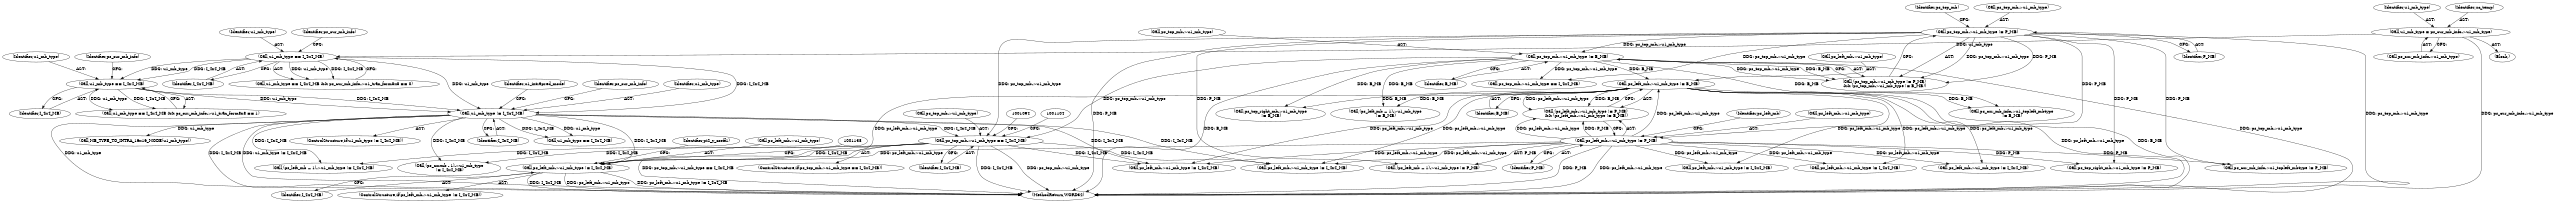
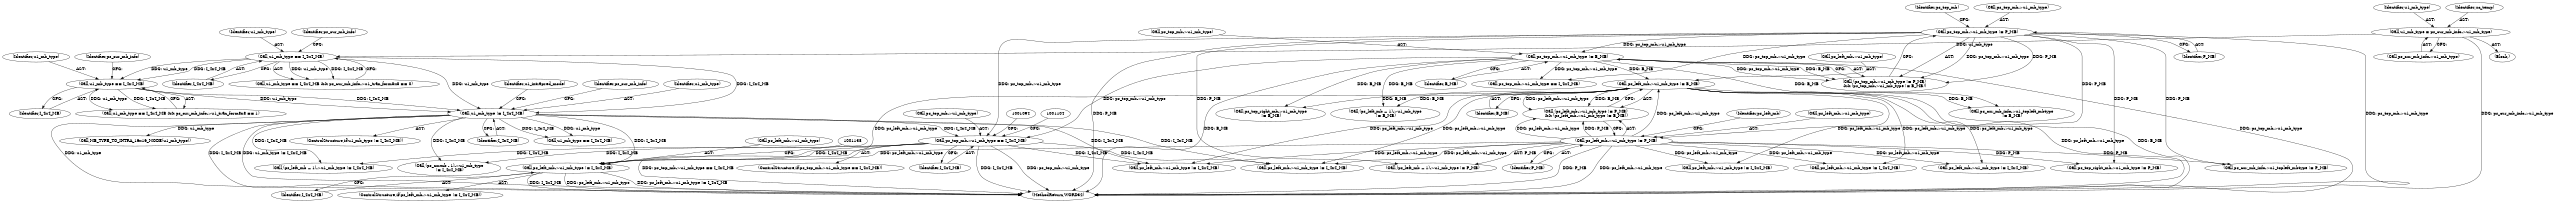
  digraph {
    n1 [label="(Call,ps_left_mb->u1_mb_type != I_4x4_MB)"]
    n2 [label="(MethodReturn,WORD32)"]
    n3 [label="(Identifier,I_4x4_MB)"]
    n4 [label="(ControlStructure,if(ps_left_mb->u1_mb_type != I_4x4_MB))"]
    n5 [label="(Call,ps_left_mb->u1_mb_type != B_MB)"]
    n6 [label="(Call,ps_left_mb->u1_mb_type != I_4x4_MB)"]
    n7 [label="(Identifier,B_MB)"]
    n8 [label="(Call,ps_cur_mb_info->u1_topleft_mbtype\n != B_MB)"]
    n9 [label="(Call,ps_left_mb->u1_mb_type != I_4x4_MB)"]
    n10 [label="(Call,(ps_left_mb->u1_mb_type != P_MB)\n && (ps_left_mb->u1_mb_type != B_MB))"]
    n11 [label="(Call,(ps_left_mb + 1)->u1_mb_type\n != B_MB)"]
    n12 [label="(Call,ps_left_mb->u1_mb_type != I_4x4_MB)"]
    n13 [label="(Call,ps_left_mb->u1_mb_type != I_4x4_MB)"]
    n14 [label="(Call,ps_left_mb->u1_mb_type != I_4x4_MB)"]
    n15 [label="(Call,ps_top_right_mb->u1_mb_type\n != B_MB)"]
    n16 [label="(Call,ps_left_mb->u1_mb_type != P_MB)"]
    n17 [label="(Call,ps_top_right_mb->u1_mb_type != P_MB)"]
    n18 [label="(Call,(ps_left_mb + 1)->u1_mb_type != P_MB)"]
    n19 [label="(Call,ps_cur_mb_info->u1_topleft_mbtype != P_MB)"]
    n20 [label="(Identifier,P_MB)"]
    n21 [label="(Call,ps_top_mb->u1_mb_type != P_MB)"]
    n22 [label="(Call,ps_top_mb->u1_mb_type != B_MB)"]
    n23 [label="(Call,ps_top_mb->u1_mb_type == I_4x4_MB)"]
    n24 [label="(Call,ps_top_mb->u1_mb_type == I_4x4_MB)"]
    n25 [label="(Identifier,P_MB)"]
    n26 [label="(Call,(ps_top_mb->u1_mb_type != P_MB)\n && (ps_top_mb->u1_mb_type != B_MB))"]
    n27 [label="(Identifier,B_MB)"]
    n28 [label="(Call,(ps_left_mb + 1)->u1_mb_type != I_4x4_MB)"]
    n29 [label="(Call,(ps_curmb - 1)->u1_mb_type\n != I_4x4_MB)"]
    n30 [label="(ControlStructure,if(ps_top_mb->u1_mb_type == I_4x4_MB))"]
    n31 [label="(Identifier,I_4x4_MB)"]
    n32 [label="(Call,u1_mb_type != I_4x4_MB)"]
    n33 [label="(Call,u1_mb_type == I_4x4_MB)"]
    n34 [label="(Call,MB_TYPE_TO_INTRA_16x16_MODE(u1_mb_type))"]
    n35 [label="(ControlStructure,if(u1_mb_type != I_4x4_MB))"]
    n36 [label="(Identifier,I_4x4_MB)"]
    n37 [label="(Call,u1_mb_type == I_4x4_MB)"]
    n38 [label="(Call,u1_mb_type == I_4x4_MB && ps_cur_mb_info->u1_tran_form8x8 == 1)"]
    n39 [label="(Identifier,I_4x4_MB)"]
    n40 [label="(Call,u1_mb_type == I_4x4_MB)"]
    n41 [label="(Identifier,I_4x4_MB)"]
    n42 [label="(Call,u1_mb_type == I_4x4_MB && ps_cur_mb_info->u1_tran_form8x8 == 0)"]
    n43 [label="(Call,u1_mb_type = ps_cur_mb_info->u1_mb_type)"]
    n44 [label="(Block,)"]
    n45 [label="(Call,ps_cur_mb_info->u1_mb_type)"]
    n46 [label="(Identifier,u1_mb_type)"]
    n47 [label="(Identifier,u1_intrapred_mode)"]
    n48 [label="(Identifier,u1_mb_type)"]
    n49 [label="(Identifier,ps_left_mb)"]
    n50 [label="(Identifier,u1_mb_type)"]
    n51 [label="(Identifier,ps_cur_mb_info)"]
    n52 [label="(Call,ps_top_mb->u1_mb_type)"]
    n53 [label="(Call,ps_left_mb->u1_mb_type)"]
    n54 [label="(Identifier,ps_cur_mb_info)"]
    n55 [label="(Identifier,ps_cur_mb_info)"]
    n56 [label="(Call,ps_left_mb->u1_mb_type)"]
    n57 [label="(Identifier,uc_temp)"]
    n58 [label="(Identifier,ps_top_mb)"]
-   n59 [label="(Identifier,pi2_y_coeff1)"]
    n60 [label="(Call,ps_top_mb->u1_mb_type)"]
    n61 [label="(Identifier,u1_mb_type)"]
    n62 [label="(Call,ps_top_mb->u1_mb_type)"]
    n63 [label="(Call,ps_left_mb->u1_mb_type)"]
    1001138
    1001094
    1001104
    n1 -> n2 [label="DDG: ps_left_mb->u1_mb_type != I_4x4_MB"]
    n1 -> n2 [label="DDG: I_4x4_MB"]
    n1 -> n2 [label="DDG: ps_left_mb->u1_mb_type"]
    n1 -> n3 [label="CFG: "]
    n1 -> n4 [label="AST: "]
    n3 -> n1 [label="AST: "]
    n5 -> n1 [label="DDG: ps_left_mb->u1_mb_type"]
    n5 -> n2 [label="DDG: ps_left_mb->u1_mb_type"]
    n5 -> n2 [label="DDG: B_MB"]
    n5 -> n6 [label="DDG: ps_left_mb->u1_mb_type"]
    n5 -> n7 [label="CFG: "]
    n5 -> n8 [label="DDG: B_MB"]
    n5 -> n9 [label="DDG: ps_left_mb->u1_mb_type"]
    n5 -> n10 [label="AST: "]
    n5 -> n10 [label="DDG: ps_left_mb->u1_mb_type"]
    n5 -> n10 [label="DDG: B_MB"]
    n5 -> n11 [label="DDG: B_MB"]
    n5 -> n12 [label="DDG: ps_left_mb->u1_mb_type"]
    n5 -> n13 [label="DDG: ps_left_mb->u1_mb_type"]
    n5 -> n14 [label="DDG: ps_left_mb->u1_mb_type"]
    n5 -> n15 [label="DDG: B_MB"]
    n7 -> n5 [label="AST: "]
    n10 -> n5 [label="CFG: "]
    n10 -> n16 [label="CFG: "]
    n16 -> n1 [label="DDG: ps_left_mb->u1_mb_type"]
    n16 -> n2 [label="DDG: ps_left_mb->u1_mb_type"]
    n16 -> n2 [label="DDG: P_MB"]
    n16 -> n5 [label="DDG: ps_left_mb->u1_mb_type"]
    n16 -> n6 [label="DDG: ps_left_mb->u1_mb_type"]
    n16 -> n9 [label="DDG: ps_left_mb->u1_mb_type"]
    n16 -> n10 [label="AST: "]
    n16 -> n10 [label="DDG: ps_left_mb->u1_mb_type"]
    n16 -> n10 [label="DDG: P_MB"]
    n16 -> n12 [label="DDG: ps_left_mb->u1_mb_type"]
    n16 -> n13 [label="DDG: ps_left_mb->u1_mb_type"]
    n16 -> n14 [label="DDG: ps_left_mb->u1_mb_type"]
    n16 -> n17 [label="DDG: P_MB"]
    n16 -> n18 [label="AST: P_MB"]
    n16 -> n19 [label="DDG: P_MB"]
    n16 -> n20 [label="CFG: "]
    n20 -> n16 [label="AST: "]
    n21 -> n2 [label="DDG: P_MB"]
    n21 -> n2 [label="DDG: ps_top_mb->u1_mb_type"]
    n21 -> n16 [label="DDG: P_MB"]
    n21 -> n17 [label="DDG: P_MB"]
    n21 -> n18 [label="DDG: P_MB"]
    n21 -> n19 [label="DDG: P_MB"]
    n21 -> n22 [label="DDG: ps_top_mb->u1_mb_type"]
    n21 -> n23 [label="DDG: ps_top_mb->u1_mb_type"]
    n21 -> n24 [label="DDG: ps_top_mb->u1_mb_type"]
    n21 -> n25 [label="CFG: "]
    n21 -> n26 [label="AST: "]
    n21 -> n26 [label="DDG: ps_top_mb->u1_mb_type"]
    n21 -> n26 [label="DDG: P_MB"]
    n22 -> n2 [label="DDG: ps_top_mb->u1_mb_type"]
    n22 -> n2 [label="DDG: B_MB"]
    n22 -> n5 [label="DDG: B_MB"]
    n22 -> n8 [label="DDG: B_MB"]
    n22 -> n11 [label="DDG: B_MB"]
    n22 -> n15 [label="DDG: B_MB"]
    n22 -> n23 [label="DDG: ps_top_mb->u1_mb_type"]
    n22 -> n24 [label="DDG: ps_top_mb->u1_mb_type"]
    n22 -> n26 [label="AST: "]
    n22 -> n26 [label="DDG: ps_top_mb->u1_mb_type"]
    n22 -> n26 [label="DDG: B_MB"]
    n22 -> n27 [label="CFG: "]
    n23 -> n1 [label="DDG: I_4x4_MB"]
    n23 -> n2 [label="DDG: ps_top_mb->u1_mb_type"]
    n23 -> n2 [label="DDG: ps_top_mb->u1_mb_type == I_4x4_MB"]
    n23 -> n2 [label="DDG: I_4x4_MB"]
    n23 -> n6 [label="DDG: I_4x4_MB"]
    n23 -> n12 [label="DDG: I_4x4_MB"]
    n23 -> n28 [label="DDG: I_4x4_MB"]
    n23 -> n29 [label="DDG: I_4x4_MB"]
    n23 -> n30 [label="AST: "]
    n23 -> n31 [label="CFG: "]
    n25 -> n21 [label="AST: "]
    n26 -> n21 [label="CFG: "]
    n26 -> n22 [label="CFG: "]
    n27 -> n22 [label="AST: "]
    n31 -> n23 [label="AST: "]
    n32 -> n1 [label="DDG: I_4x4_MB"]
    n32 -> n2 [label="DDG: u1_mb_type != I_4x4_MB"]
    n32 -> n2 [label="DDG: u1_mb_type"]
    n32 -> n2 [label="DDG: I_4x4_MB"]
    n32 -> n6 [label="DDG: I_4x4_MB"]
    n32 -> n12 [label="DDG: I_4x4_MB"]
    n32 -> n23 [label="DDG: I_4x4_MB"]
    n32 -> n28 [label="DDG: I_4x4_MB"]
    n32 -> n29 [label="DDG: I_4x4_MB"]
    n32 -> n33 [label="DDG: u1_mb_type"]
    n32 -> n33 [label="DDG: I_4x4_MB"]
    n32 -> n34 [label="DDG: u1_mb_type"]
    n32 -> n35 [label="AST: "]
    n32 -> n36 [label="CFG: "]
    n36 -> n32 [label="AST: "]
    n37 -> n32 [label="DDG: u1_mb_type"]
    n37 -> n32 [label="DDG: I_4x4_MB"]
    n37 -> n38 [label="AST: "]
    n37 -> n38 [label="DDG: u1_mb_type"]
    n37 -> n38 [label="DDG: I_4x4_MB"]
    n37 -> n39 [label="CFG: "]
    n38 -> n37 [label="CFG: "]
    n39 -> n37 [label="AST: "]
    n40 -> n32 [label="DDG: u1_mb_type"]
    n40 -> n32 [label="DDG: I_4x4_MB"]
    n40 -> n37 [label="DDG: u1_mb_type"]
    n40 -> n37 [label="DDG: I_4x4_MB"]
    n40 -> n41 [label="CFG: "]
    n40 -> n42 [label="AST: "]
    n40 -> n42 [label="DDG: u1_mb_type"]
    n40 -> n42 [label="DDG: I_4x4_MB"]
    n41 -> n40 [label="AST: "]
    n42 -> n40 [label="CFG: "]
    n43 -> n2 [label="DDG: ps_cur_mb_info->u1_mb_type"]
    n43 -> n40 [label="DDG: u1_mb_type"]
    n43 -> n44 [label="AST: "]
    n43 -> n45 [label="CFG: "]
    n45 -> n43 [label="AST: "]
    n46 -> n37 [label="AST: "]
    n47 -> n32 [label="CFG: "]
    n48 -> n43 [label="AST: "]
    n49 -> n16 [label="CFG: "]
    n50 -> n40 [label="AST: "]
    n51 -> n40 [label="CFG: "]
    n52 -> n22 [label="AST: "]
    n53 -> n16 [label="AST: "]
    n54 -> n32 [label="CFG: "]
    n55 -> n37 [label="CFG: "]
    n56 -> n5 [label="AST: "]
    n57 -> n43 [label="AST: "]
    n58 -> n21 [label="CFG: "]
-   n59 -> n1 [label="CFG: "]
    n60 -> n23 [label="AST: "]
    n61 -> n32 [label="AST: "]
    n62 -> n21 [label="AST: "]
    n63 -> n1 [label="AST: "]
    1001138 -> n1 [label="CFG: "]
    1001094 -> n23 [label="CFG: "]
    1001104 -> n23 [label="CFG: "]
  }
